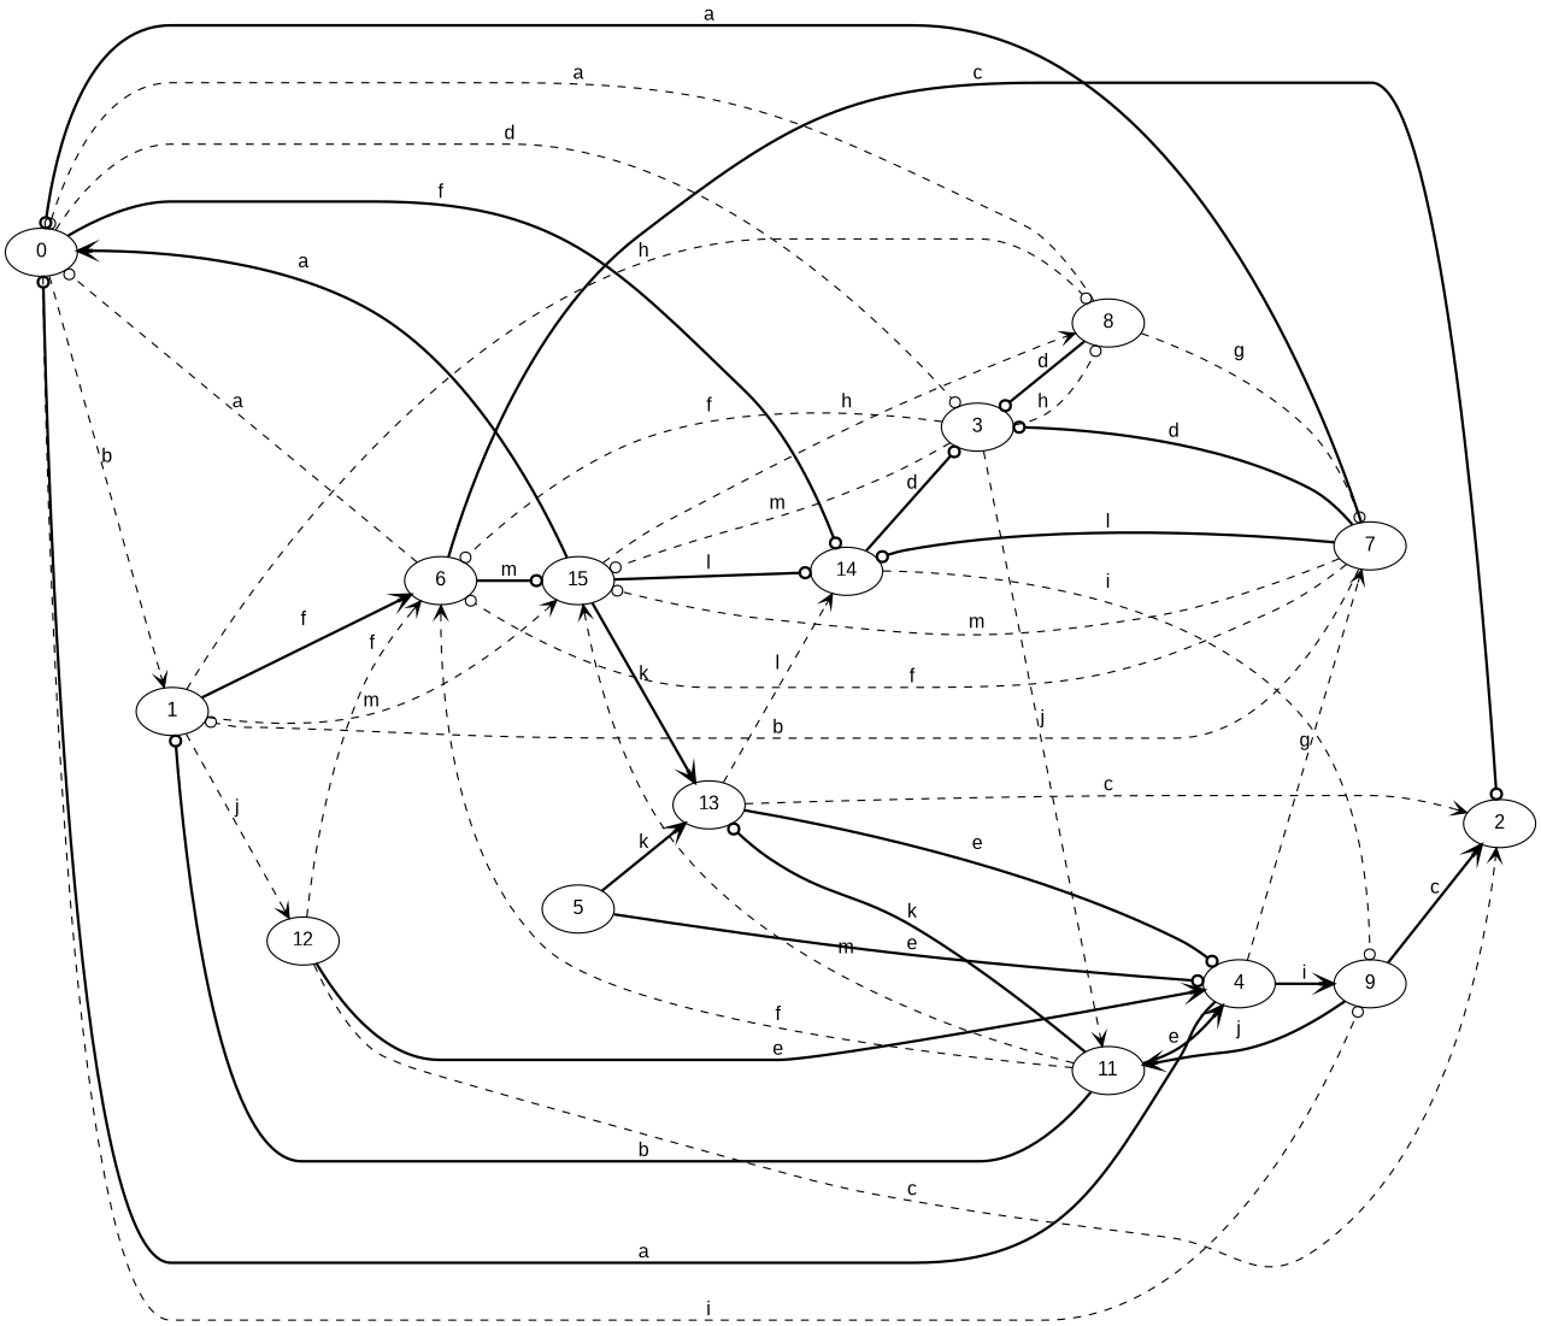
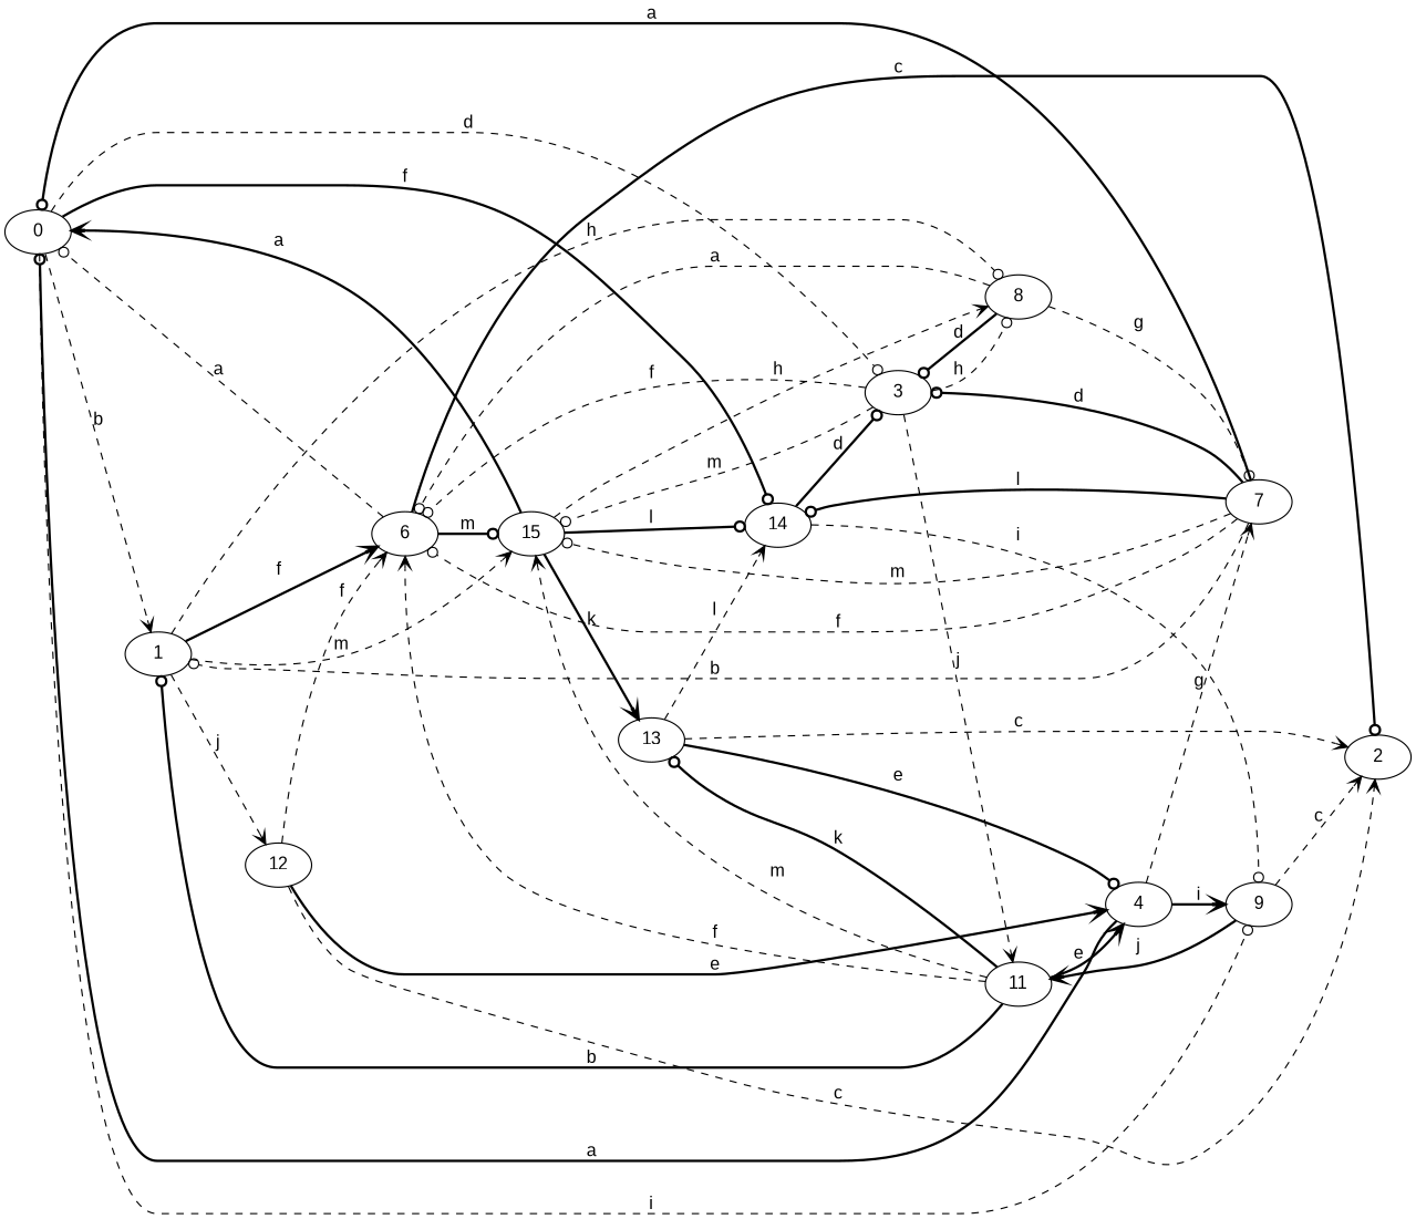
  strict digraph {
    fontname="Liberation Sans"
    rankdir=LR
    node [fontname="Liberation Sans"]
    edge [arrowhead=odot fontname="Liberation Sans" style=dashed]
    0
    1
    3
    9
    14
    6
    8
    12
    15
    11
-   5
    4
    13
    2
    7
    0 -> 1 [arrowhead=vee label=b]
    0 -> 3 [label=d]
    0 -> 9 [label=i]
    0 -> 14 [label=f style=bold]
    1 -> 6 [arrowhead=vee label=f style=bold]
    1 -> 8 [label=h]
    1 -> 12 [arrowhead=vee label=j]
    1 -> 15 [arrowhead=vee label=m]
    3 -> 6 [label=f]
    3 -> 8 [label=h]
    3 -> 15 [label=m]
    3 -> 11 [arrowhead=vee label=j]
    9 -> 11 [arrowhead=vee label=j style=bold]
-   9 -> 2 [arrowhead=vee label=c style=bold]
+   9 -> 2 [arrowhead=vee label=c]
    14 -> 3 [label=d style=bold]
    14 -> 9 [label=i]
    6 -> 0 [label=a]
    6 -> 15 [label=m style=bold]
    6 -> 2 [label=c style=bold]
-   8 -> 0 [label=a]
+   8 -> 6 [label=a]
    8 -> 3 [label=d style=bold]
    8 -> 7 [label=g]
    12 -> 6 [arrowhead=vee label=f]
    12 -> 4 [arrowhead=vee label=e style=bold]
    12 -> 2 [arrowhead=vee label=c]
    15 -> 0 [arrowhead=vee label=a style=bold]
    15 -> 14 [label=l style=bold]
    15 -> 8 [arrowhead=vee label=h]
    15 -> 13 [arrowhead=vee label=k style=bold]
    11 -> 1 [label=b style=bold]
    11 -> 6 [arrowhead=vee label=f]
    11 -> 15 [arrowhead=vee label=m]
    11 -> 4 [arrowhead=vee label=e style=bold]
    11 -> 13 [label=k style=bold]
-   5 -> 4 [label=e style=bold]
-   5 -> 13 [arrowhead=vee label=k style=bold]
    4 -> 0 [label=a style=bold]
    4 -> 9 [arrowhead=vee label=i style=bold]
    4 -> 7 [arrowhead=vee label=g]
    13 -> 14 [arrowhead=vee label=l]
    13 -> 4 [label=e style=bold]
    13 -> 2 [arrowhead=vee label=c]
    7 -> 0 [label=a style=bold]
    7 -> 1 [label=b]
    7 -> 3 [label=d style=bold]
    7 -> 14 [label=l style=bold]
    7 -> 6 [label=f]
    7 -> 15 [label=m]
  }
